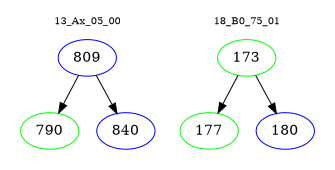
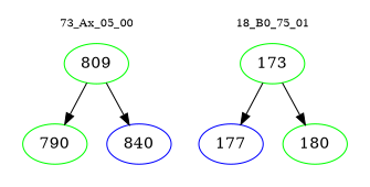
  digraph {
    node [color=green]
    edge [color=black]
-   n1 [color=blue label=809]
+   n1 [label=809]
    n2 [label=790]
    n3 [color=blue label=840]
    n4 [label=173]
-   n5 [label=177]
-   n6 [color=blue label=180]
+   n5 [color=blue label=177]
+   n6 [label=180]
    subgraph cluster_1 {
      color=white
      fontsize=10
-     label="13_Ax_05_00"
+     label="73_Ax_05_00"
      n1
      n2
      n3
    }
    subgraph cluster_2 {
      color=white
      fontsize=10
      label="18_B0_75_01"
      n4
      n5
      n6
    }
    n1 -> n2
    n1 -> n3
    n4 -> n5
    n4 -> n6
  }
